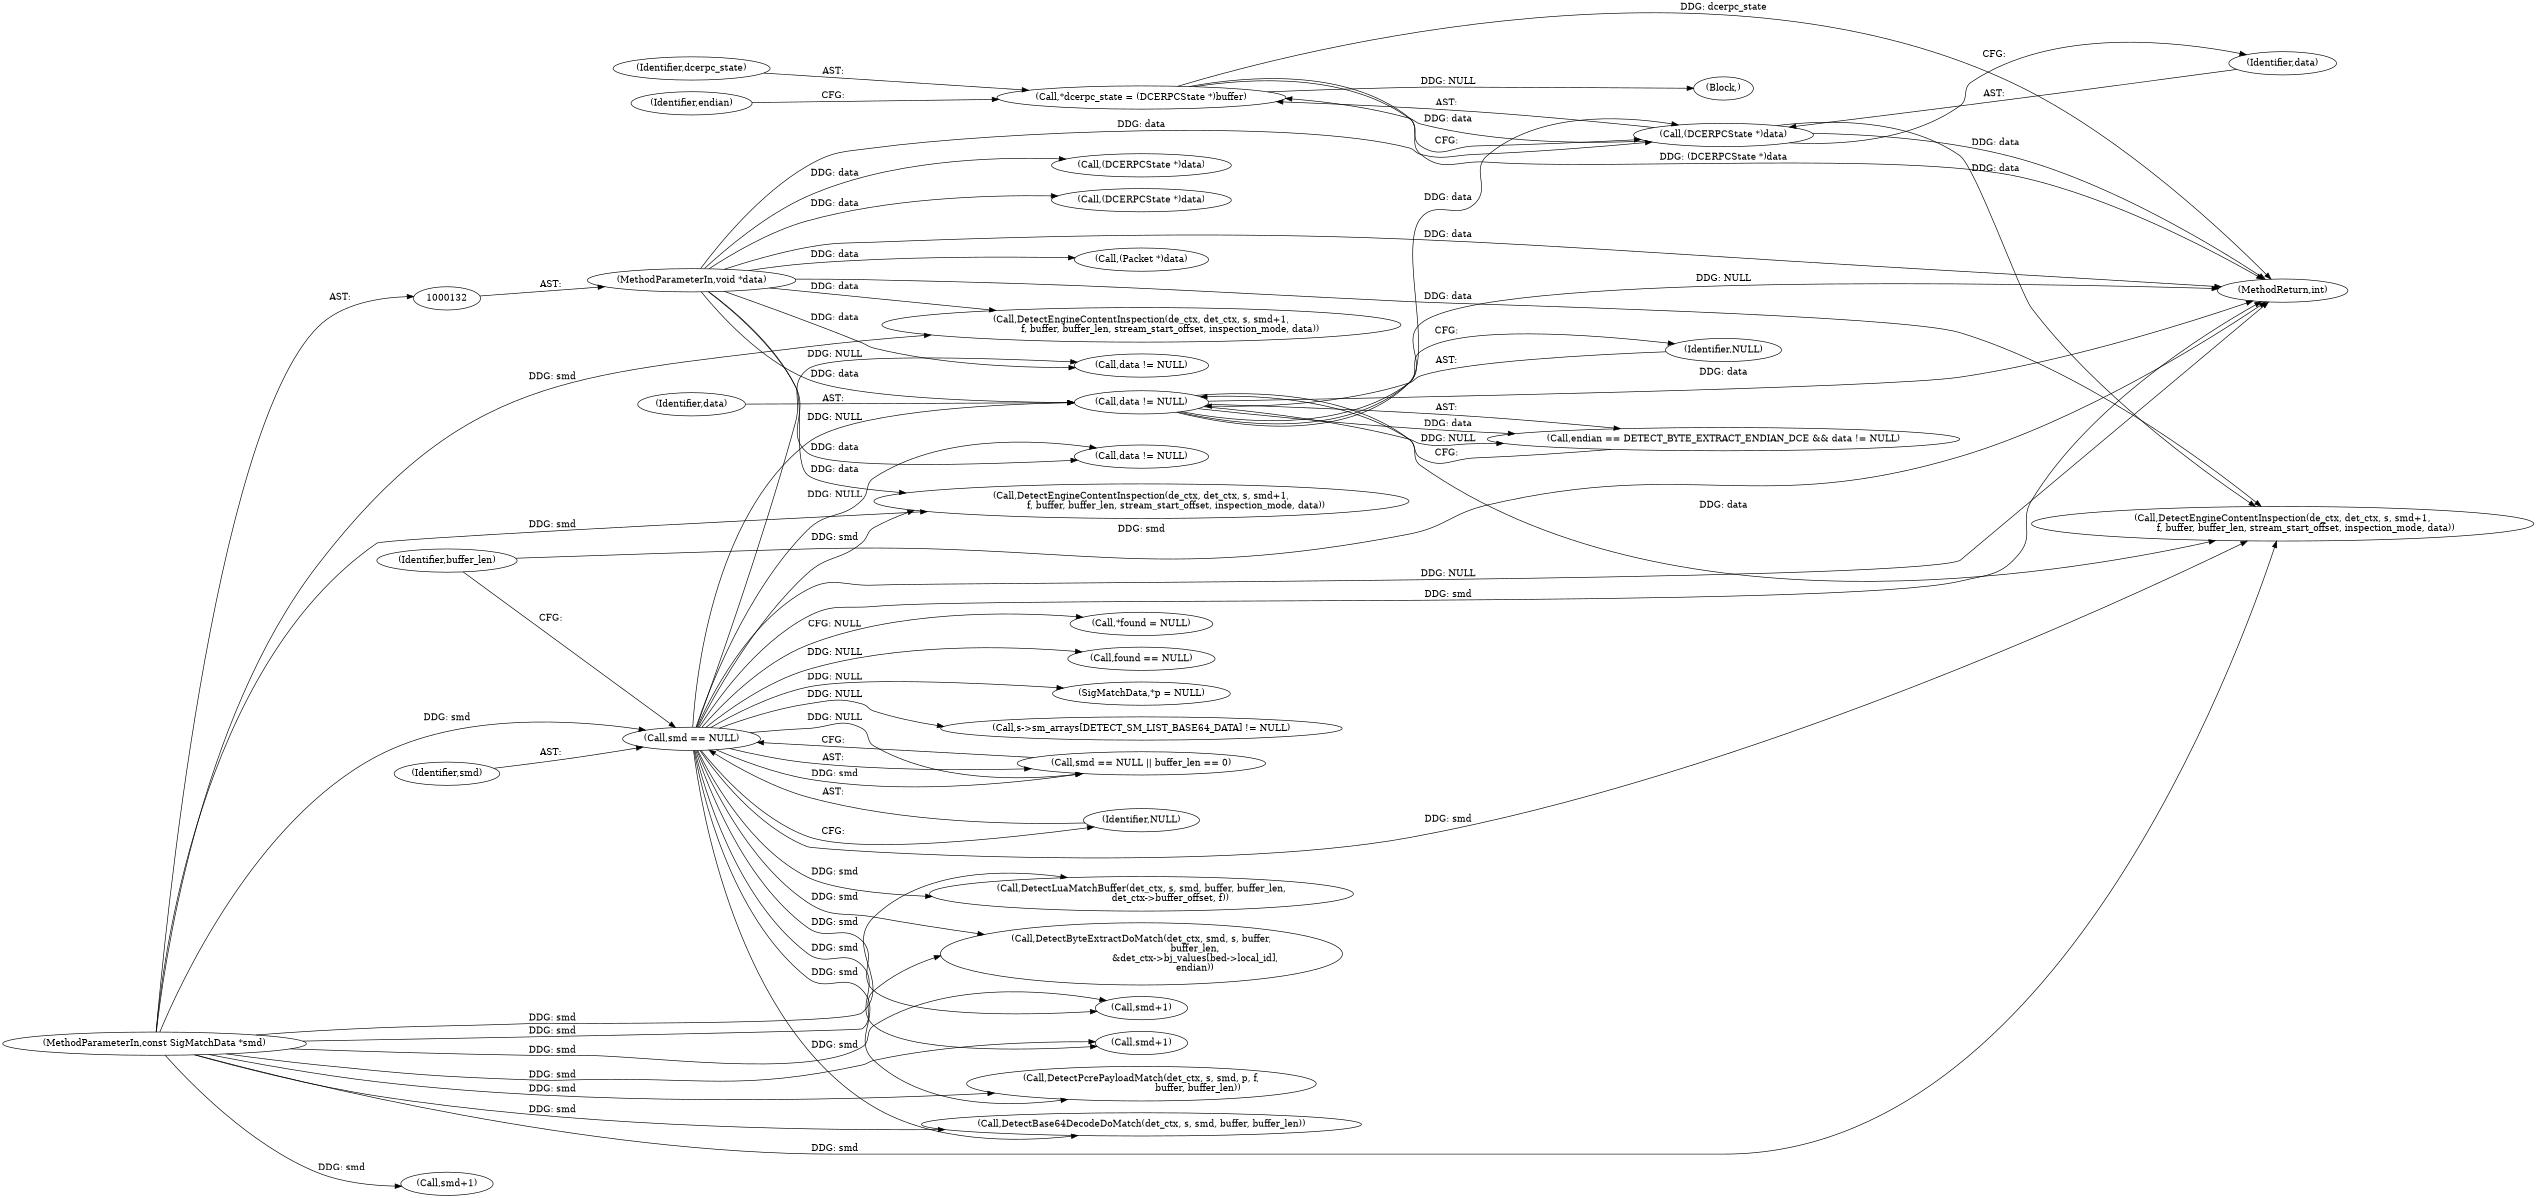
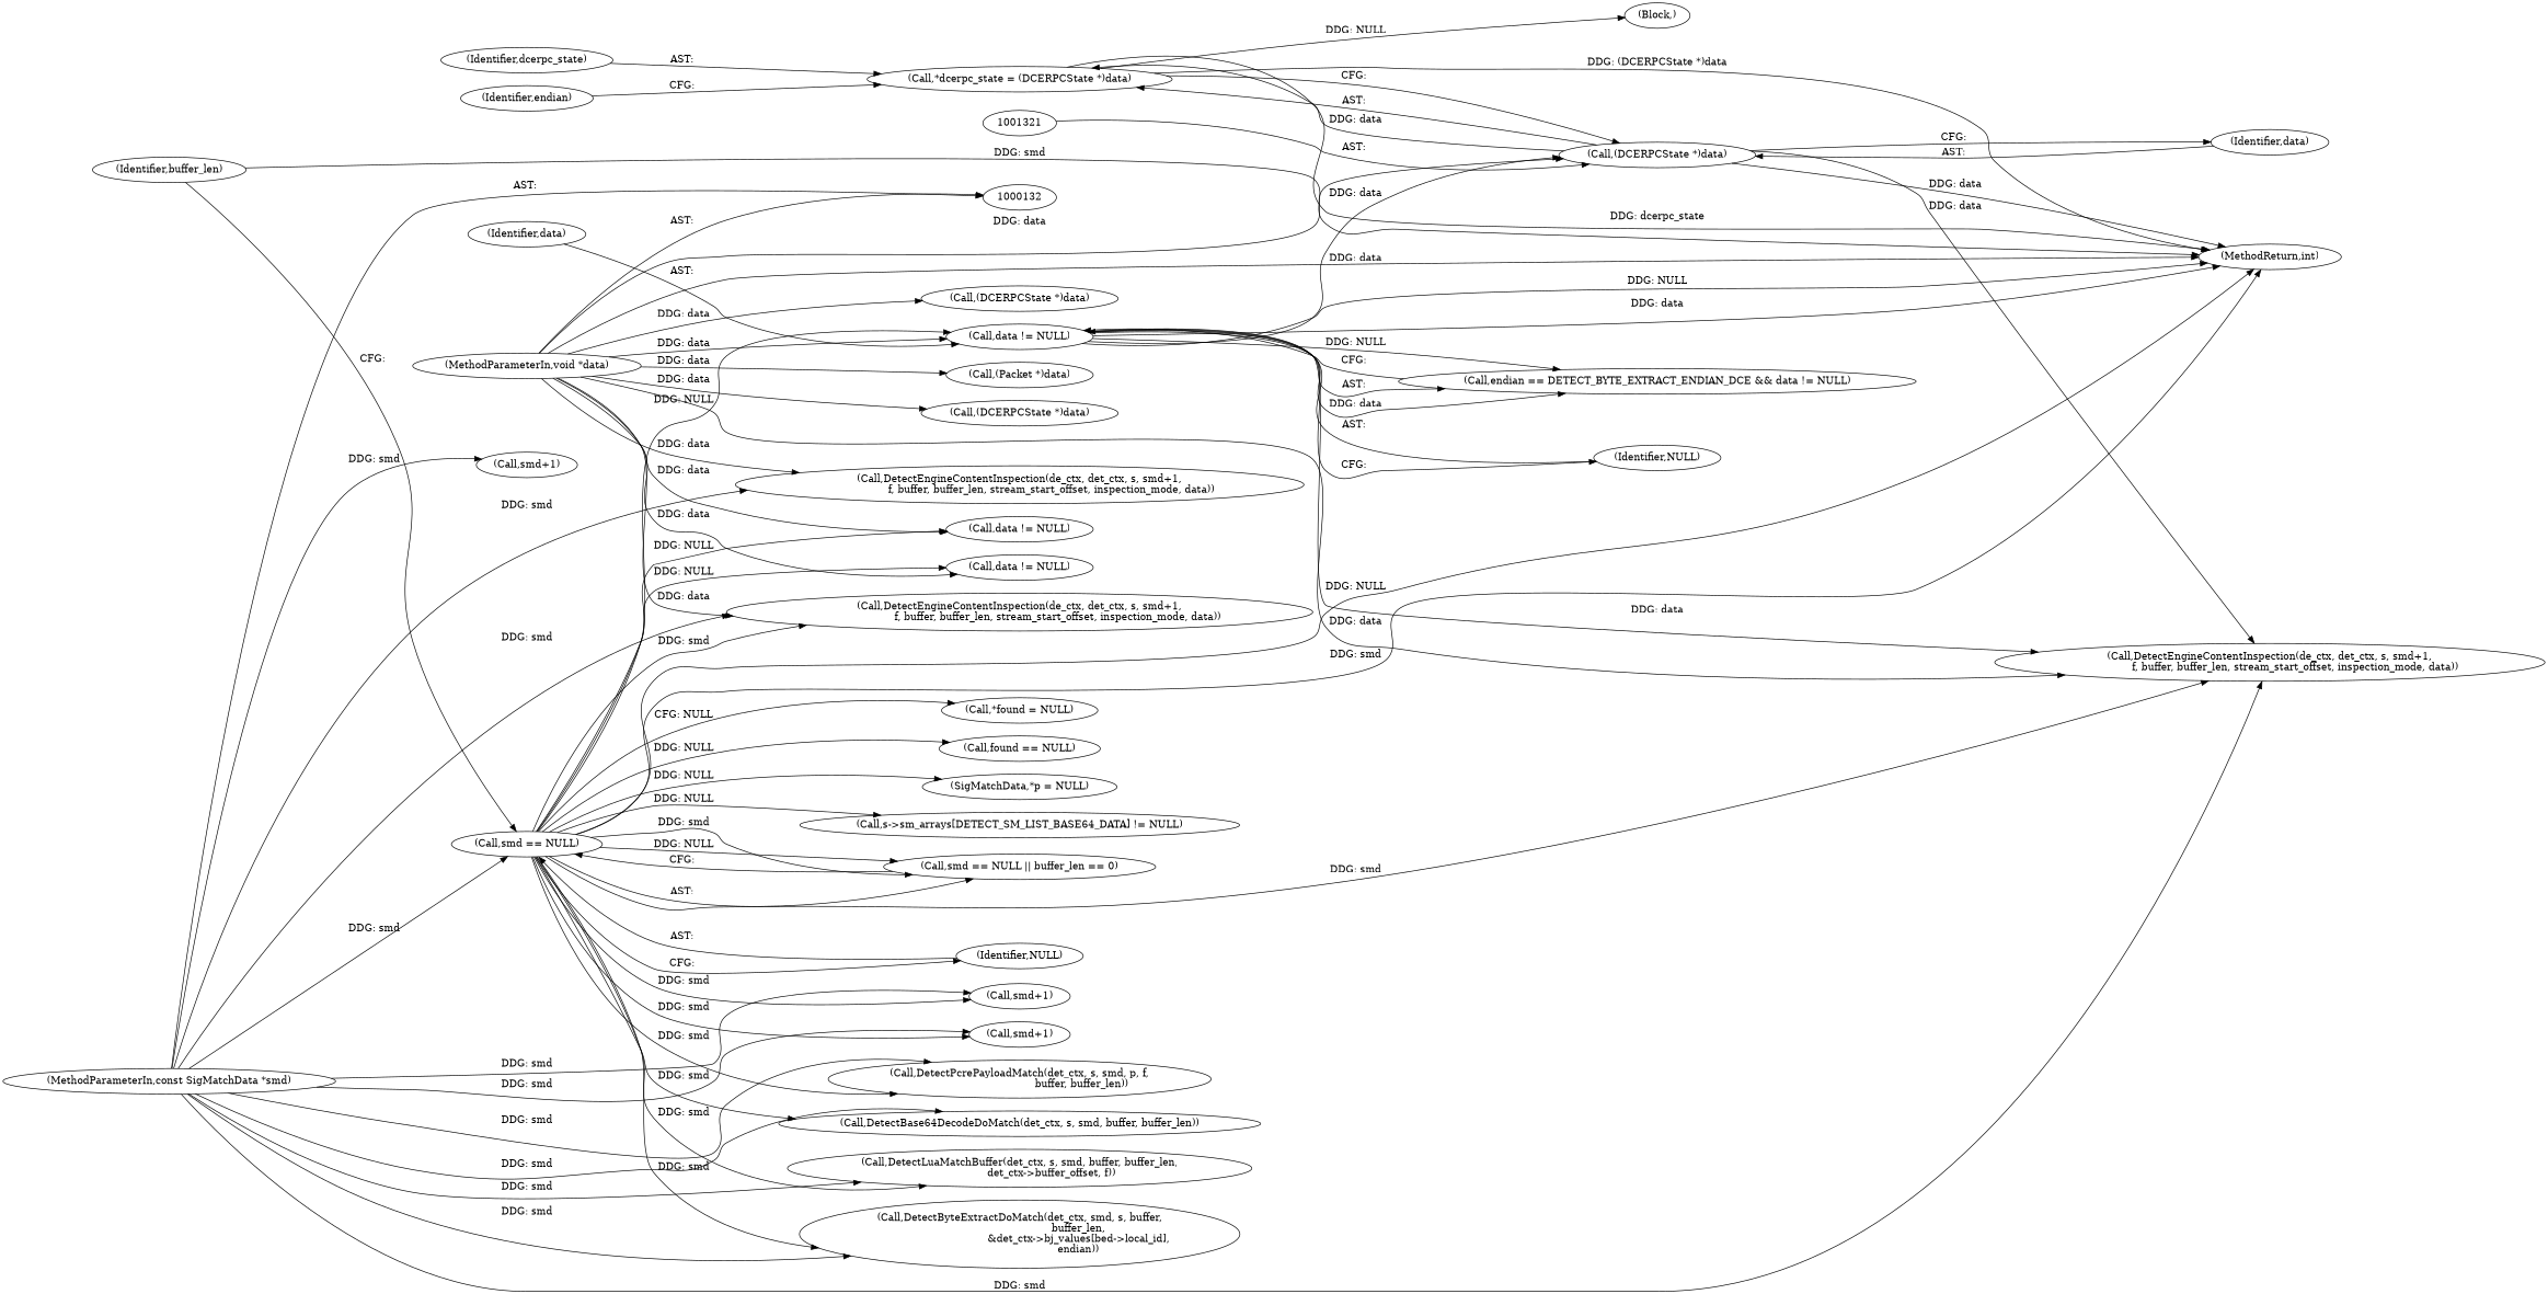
  digraph {
    rankdir=LR
-   n1 [label="(Call,*dcerpc_state = (DCERPCState *)buffer)"]
+   n1 [label="(Call,*dcerpc_state = (DCERPCState *)data)"]
    n2 [label="(Call,(DCERPCState *)data)"]
    n3 [label="(Block,)"]
    n4 [label="(MethodReturn,int)"]
    n5 [label="(Identifier,data)"]
    n6 [label="(Call,DetectEngineContentInspection(de_ctx, det_ctx, s, smd+1,\n                f, buffer, buffer_len, stream_start_offset, inspection_mode, data))"]
    n7 [label="(Call,data != NULL)"]
    n8 [label="(Identifier,NULL)"]
    n9 [label="(Call,endian == DETECT_BYTE_EXTRACT_ENDIAN_DCE && data != NULL)"]
    n10 [label="(MethodParameterIn,void *data)"]
    n11 [label="(Call,(Packet *)data)"]
    n12 [label="(Call,DetectEngineContentInspection(de_ctx, det_ctx, s, smd+1,\n                    f, buffer, buffer_len, stream_start_offset, inspection_mode, data))"]
    n13 [label="(Call,DetectEngineContentInspection(de_ctx, det_ctx, s, smd+1,\n                        f, buffer, buffer_len, stream_start_offset, inspection_mode, data))"]
    n14 [label="(Call,(DCERPCState *)data)"]
    n15 [label="(Call,(DCERPCState *)data)"]
    n16 [label="(Call,data != NULL)"]
    n17 [label="(Call,data != NULL)"]
    1000132
    n19 [label="(Call,smd == NULL)"]
    n20 [label="(Call,smd+1)"]
    n21 [label="(Call,found == NULL)"]
    n22 [label="(Call,DetectPcrePayloadMatch(det_ctx, s, smd, p, f,\n                                       buffer, buffer_len))"]
    n23 [label="(Call,DetectLuaMatchBuffer(det_ctx, s, smd, buffer, buffer_len,\n                    det_ctx->buffer_offset, f))"]
    n24 [label="(Call,DetectByteExtractDoMatch(det_ctx, smd, s, buffer,\n                                     buffer_len,\n                                     &det_ctx->bj_values[bed->local_id],\n                                     endian))"]
    n25 [label="(SigMatchData,*p = NULL)"]
    n26 [label="(Call,s->sm_arrays[DETECT_SM_LIST_BASE64_DATA] != NULL)"]
    n27 [label="(Call,smd == NULL || buffer_len == 0)"]
    n28 [label="(Identifier,NULL)"]
    n29 [label="(Call,smd+1)"]
    n30 [label="(Call,*found = NULL)"]
    n31 [label="(Call,DetectBase64DecodeDoMatch(det_ctx, s, smd, buffer, buffer_len))"]
    n32 [label="(MethodParameterIn,const SigMatchData *smd)"]
    n33 [label="(Call,smd+1)"]
-   n34 [label="(Identifier,smd)"]
    n35 [label="(Identifier,buffer_len)"]
    n36 [label="(Identifier,dcerpc_state)"]
    n37 [label="(Identifier,endian)"]
    n38 [label="(Identifier,data)"]
+   1001321
    n1 -> n2 [label="CFG: "]
    n1 -> n3 [label="DDG: NULL"]
    n1 -> n4 [label="DDG: (DCERPCState *)data"]
    n1 -> n4 [label="DDG: dcerpc_state"]
    n2 -> n1 [label="AST: "]
    n2 -> n1 [label="DDG: data"]
    n2 -> n4 [label="DDG: data"]
    n2 -> n5 [label="CFG: "]
    n2 -> n6 [label="DDG: data"]
    n5 -> n2 [label="AST: "]
    n7 -> n2 [label="DDG: data"]
    n7 -> n4 [label="DDG: NULL"]
    n7 -> n4 [label="DDG: data"]
    n7 -> n6 [label="DDG: data"]
    n7 -> n8 [label="CFG: "]
    n7 -> n9 [label="AST: "]
    n7 -> n9 [label="DDG: data"]
    n7 -> n9 [label="DDG: NULL"]
    n8 -> n7 [label="AST: "]
    n9 -> n7 [label="CFG: "]
    n10 -> n2 [label="DDG: data"]
    n10 -> n4 [label="DDG: data"]
    n10 -> n6 [label="DDG: data"]
    n10 -> n7 [label="DDG: data"]
    n10 -> n11 [label="DDG: data"]
    n10 -> n12 [label="DDG: data"]
    n10 -> n13 [label="DDG: data"]
    n10 -> n14 [label="DDG: data"]
    n10 -> n15 [label="DDG: data"]
    n10 -> n16 [label="DDG: data"]
    n10 -> n17 [label="DDG: data"]
-   1000132 -> n10 [label="AST: "]
+   n10 -> 1000132 [label="AST: "]
    n19 -> n4 [label="DDG: NULL"]
    n19 -> n4 [label="DDG: smd"]
    n19 -> n6 [label="DDG: smd"]
    n19 -> n7 [label="DDG: NULL"]
    n19 -> n13 [label="DDG: smd"]
    n19 -> n16 [label="DDG: NULL"]
    n19 -> n17 [label="DDG: NULL"]
    n19 -> n20 [label="DDG: smd"]
    n19 -> n21 [label="DDG: NULL"]
    n19 -> n22 [label="DDG: smd"]
    n19 -> n23 [label="DDG: smd"]
    n19 -> n24 [label="DDG: smd"]
    n19 -> n25 [label="DDG: NULL"]
    n19 -> n26 [label="DDG: NULL"]
    n19 -> n27 [label="AST: "]
    n19 -> n27 [label="DDG: smd"]
    n19 -> n27 [label="DDG: NULL"]
    n19 -> n28 [label="CFG: "]
    n19 -> n29 [label="DDG: smd"]
    n19 -> n30 [label="CFG: NULL"]
    n19 -> n31 [label="DDG: smd"]
    n27 -> n19 [label="CFG: "]
    n28 -> n19 [label="AST: "]
    n32 -> n6 [label="DDG: smd"]
    n32 -> n12 [label="DDG: smd"]
    n32 -> n13 [label="DDG: smd"]
    n32 -> 1000132 [label="AST: "]
    n32 -> n19 [label="DDG: smd"]
    n32 -> n20 [label="DDG: smd"]
    n32 -> n22 [label="DDG: smd"]
    n32 -> n23 [label="DDG: smd"]
    n32 -> n24 [label="DDG: smd"]
    n32 -> n29 [label="DDG: smd"]
    n32 -> n31 [label="DDG: smd"]
    n32 -> n33 [label="DDG: smd"]
-   n34 -> n19 [label="AST: "]
    n35 -> n4 [label="DDG: smd"]
    n35 -> n19 [label="CFG: "]
    n36 -> n1 [label="AST: "]
    n37 -> n1 [label="CFG: "]
    n38 -> n7 [label="AST: "]
+   1001321 -> n2 [label="AST: "]
  }
